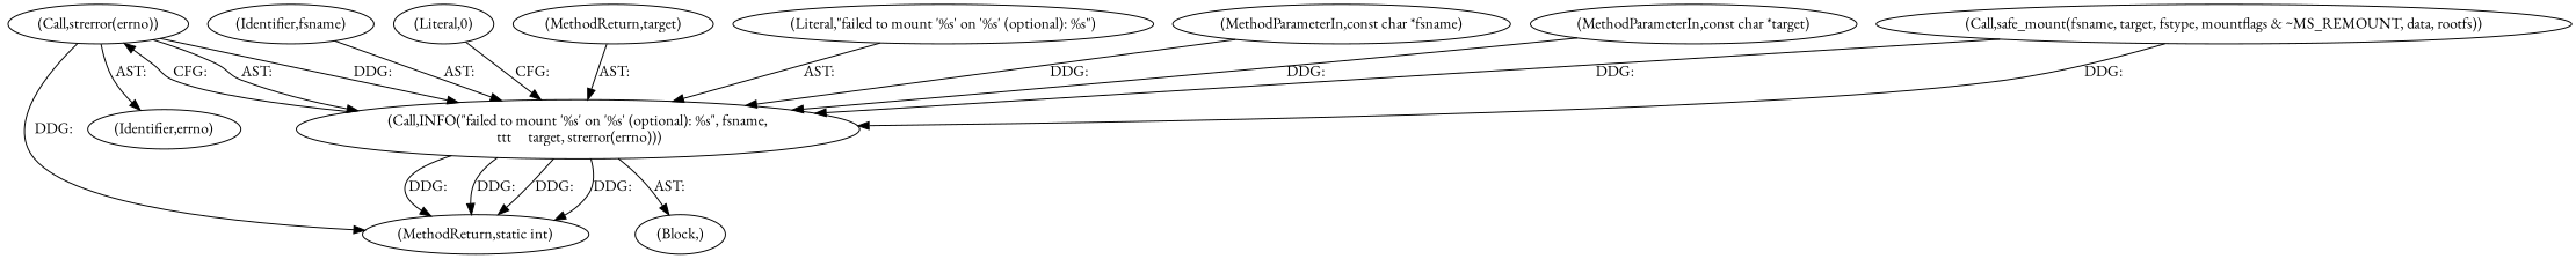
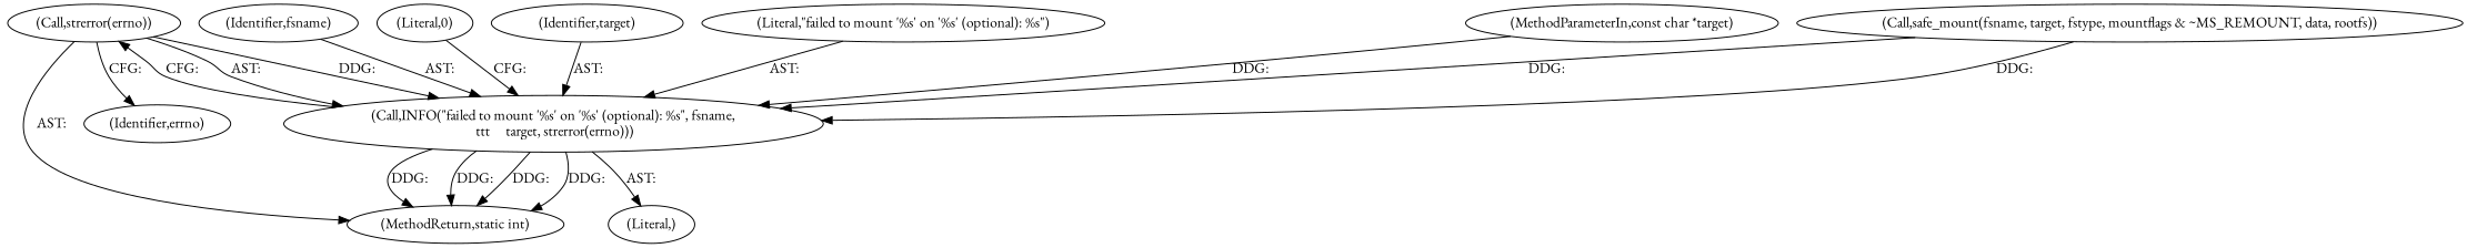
  digraph {
    fontname="EB Garamond"
    node [fontname="EB Garamond"]
    edge [fontname="EB Garamond"]
    n1 [label="(Call,strerror(errno))"]
    n2 [label="(Call,INFO(\"failed to mount '%s' on '%s' (optional): %s\", fsname,\n \t\t\t     target, strerror(errno)))"]
    n3 [label="(Identifier,errno)"]
    n4 [label="(MethodReturn,static int)"]
-   n5 [label="(Block,)"]
+   n5 [label="(Literal,)"]
    n6 [label="(Identifier,fsname)"]
    n7 [label="(Literal,0)"]
-   n8 [label="(MethodReturn,target)"]
+   n8 [label="(Identifier,target)"]
    n9 [label="(Literal,\"failed to mount '%s' on '%s' (optional): %s\")"]
-   n10 [label="(MethodParameterIn,const char *fsname)"]
    n11 [label="(MethodParameterIn,const char *target)"]
    n12 [label="(Call,safe_mount(fsname, target, fstype, mountflags & ~MS_REMOUNT, data, rootfs))"]
    n1 -> n2 [label="AST: "]
    n1 -> n2 [label="DDG: "]
-   n1 -> n3 [label="AST: "]
-   n1 -> n4 [label="DDG: "]
+   n1 -> n3 [label="CFG: "]
+   n1 -> n4 [label="AST: "]
    n2 -> n1 [label="CFG: "]
    n2 -> n4 [label="DDG: "]
    n2 -> n4 [label="DDG: "]
    n2 -> n4 [label="DDG: "]
    n2 -> n4 [label="DDG: "]
    n2 -> n5 [label="AST: "]
    n6 -> n2 [label="AST: "]
    n7 -> n2 [label="CFG: "]
    n8 -> n2 [label="AST: "]
    n9 -> n2 [label="AST: "]
-   n10 -> n2 [label="DDG: "]
    n11 -> n2 [label="DDG: "]
    n12 -> n2 [label="DDG: "]
    n12 -> n2 [label="DDG: "]
  }
